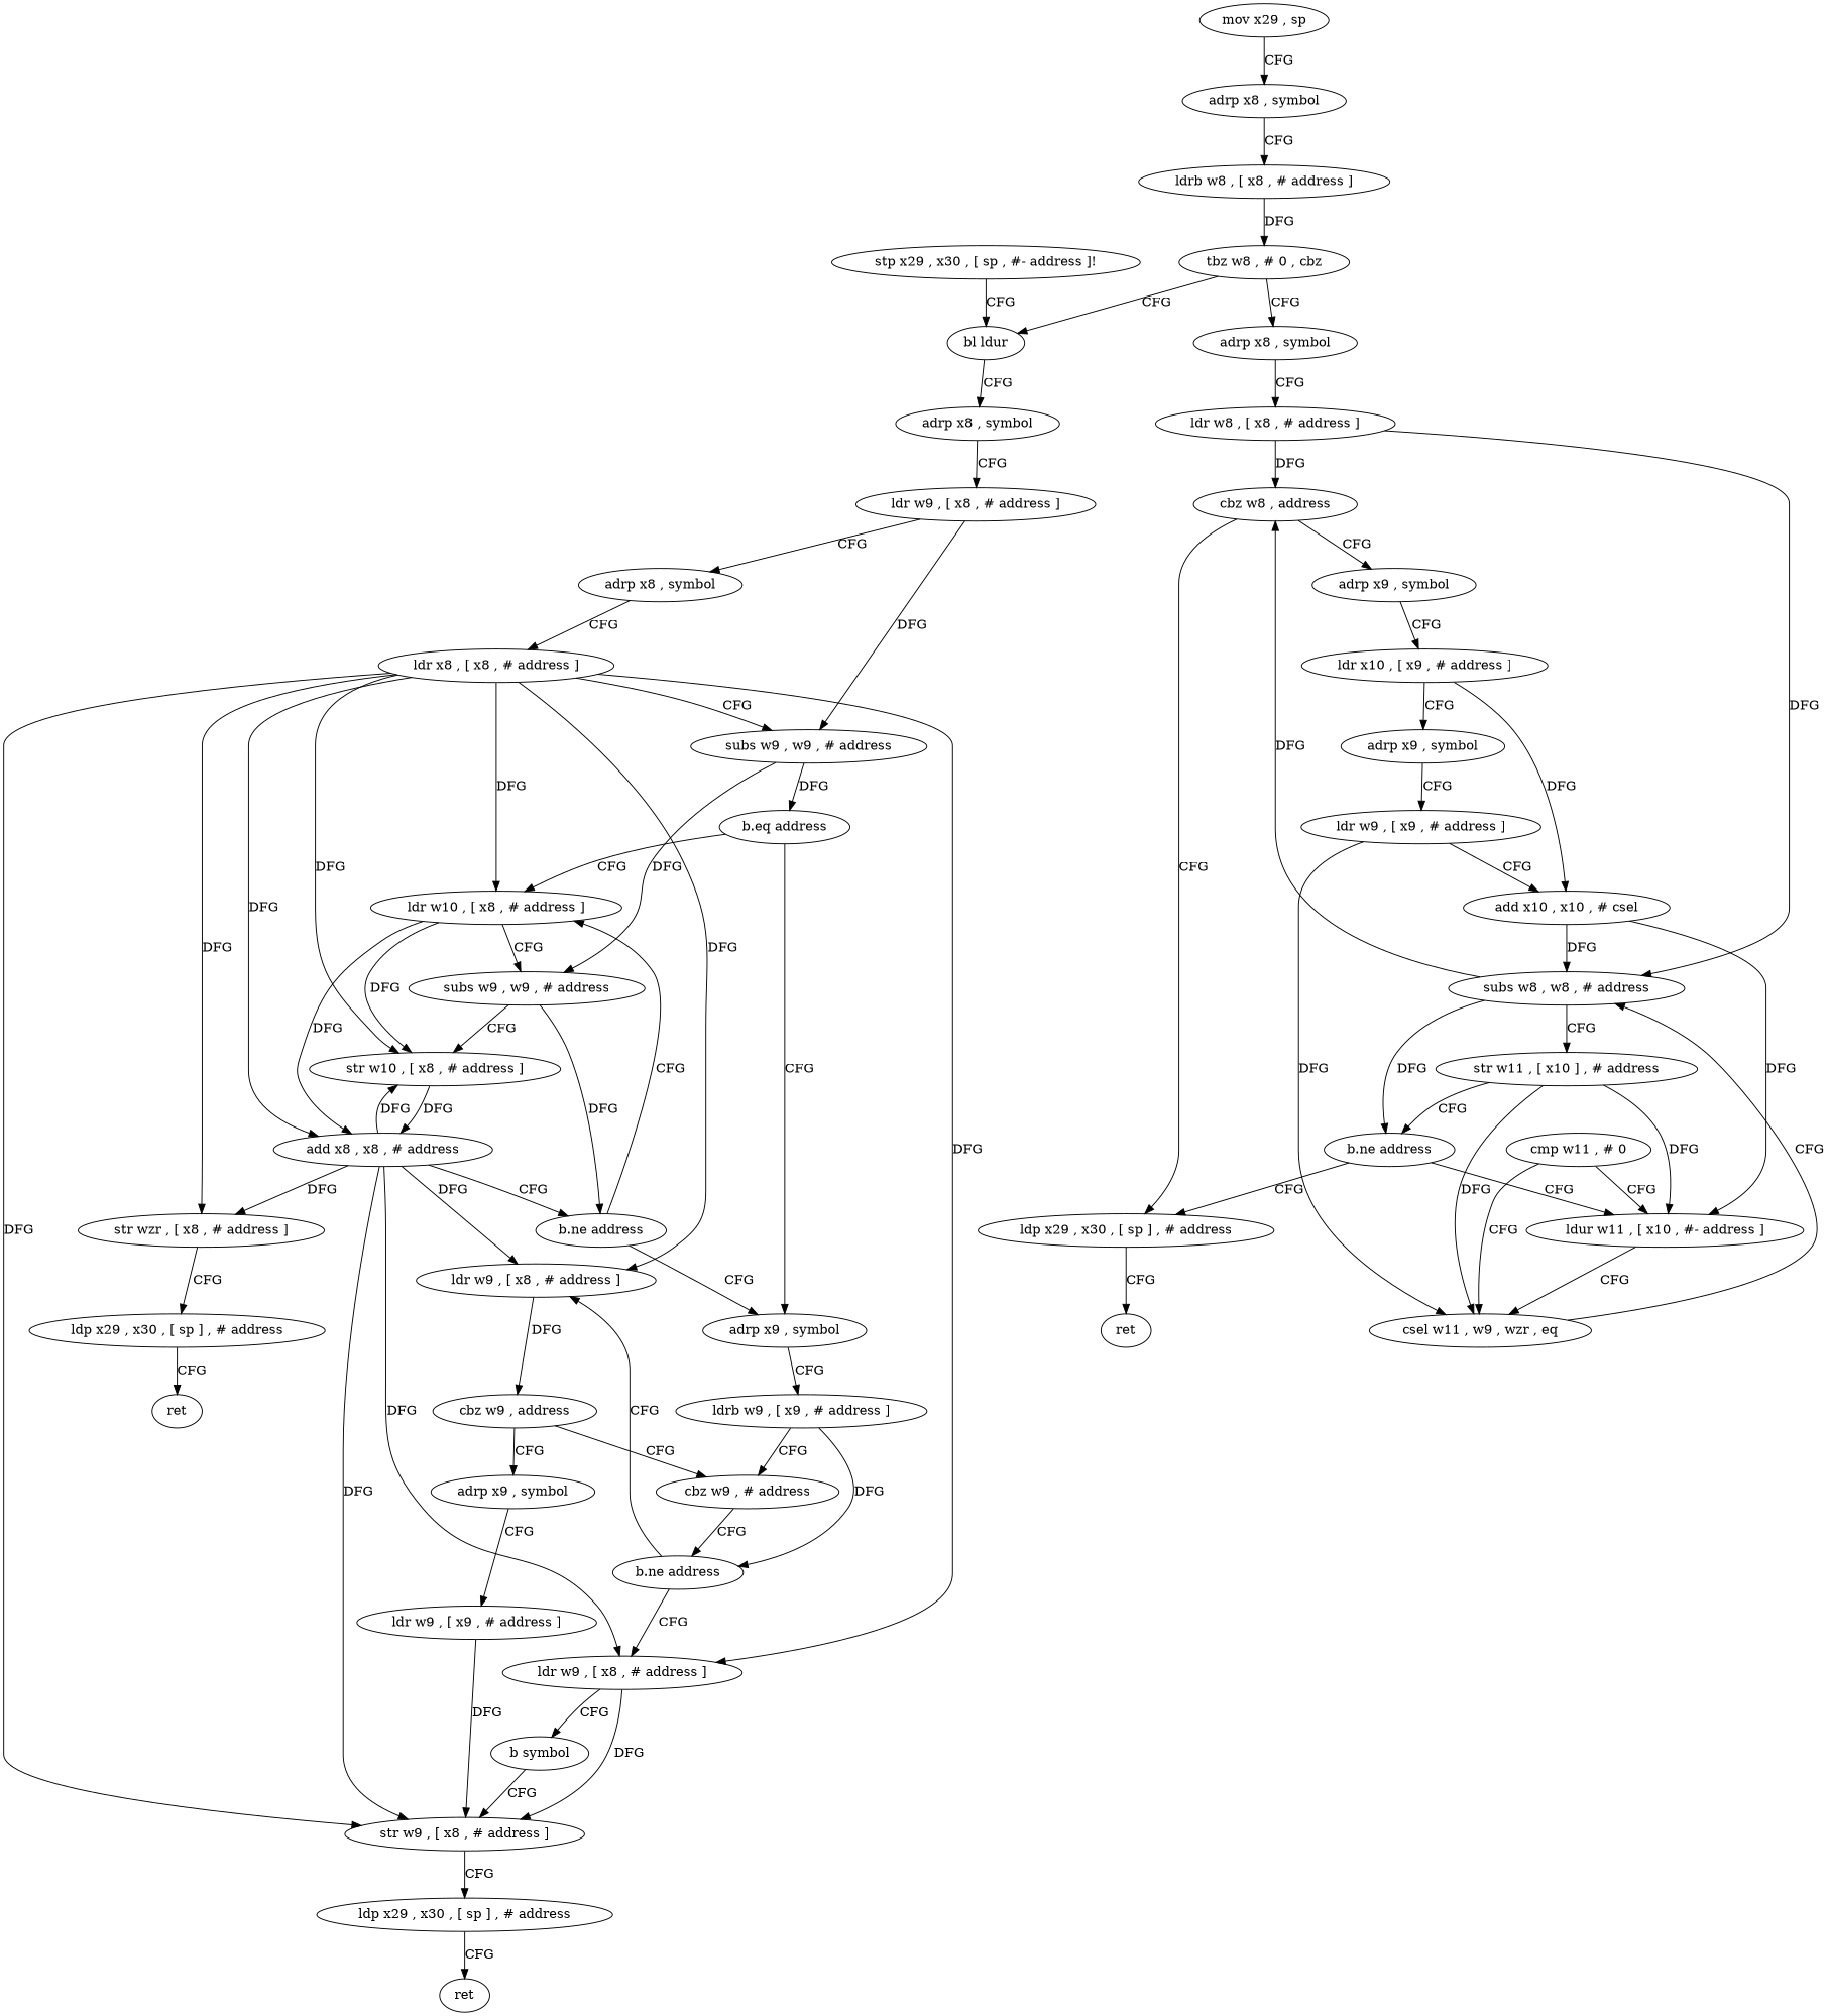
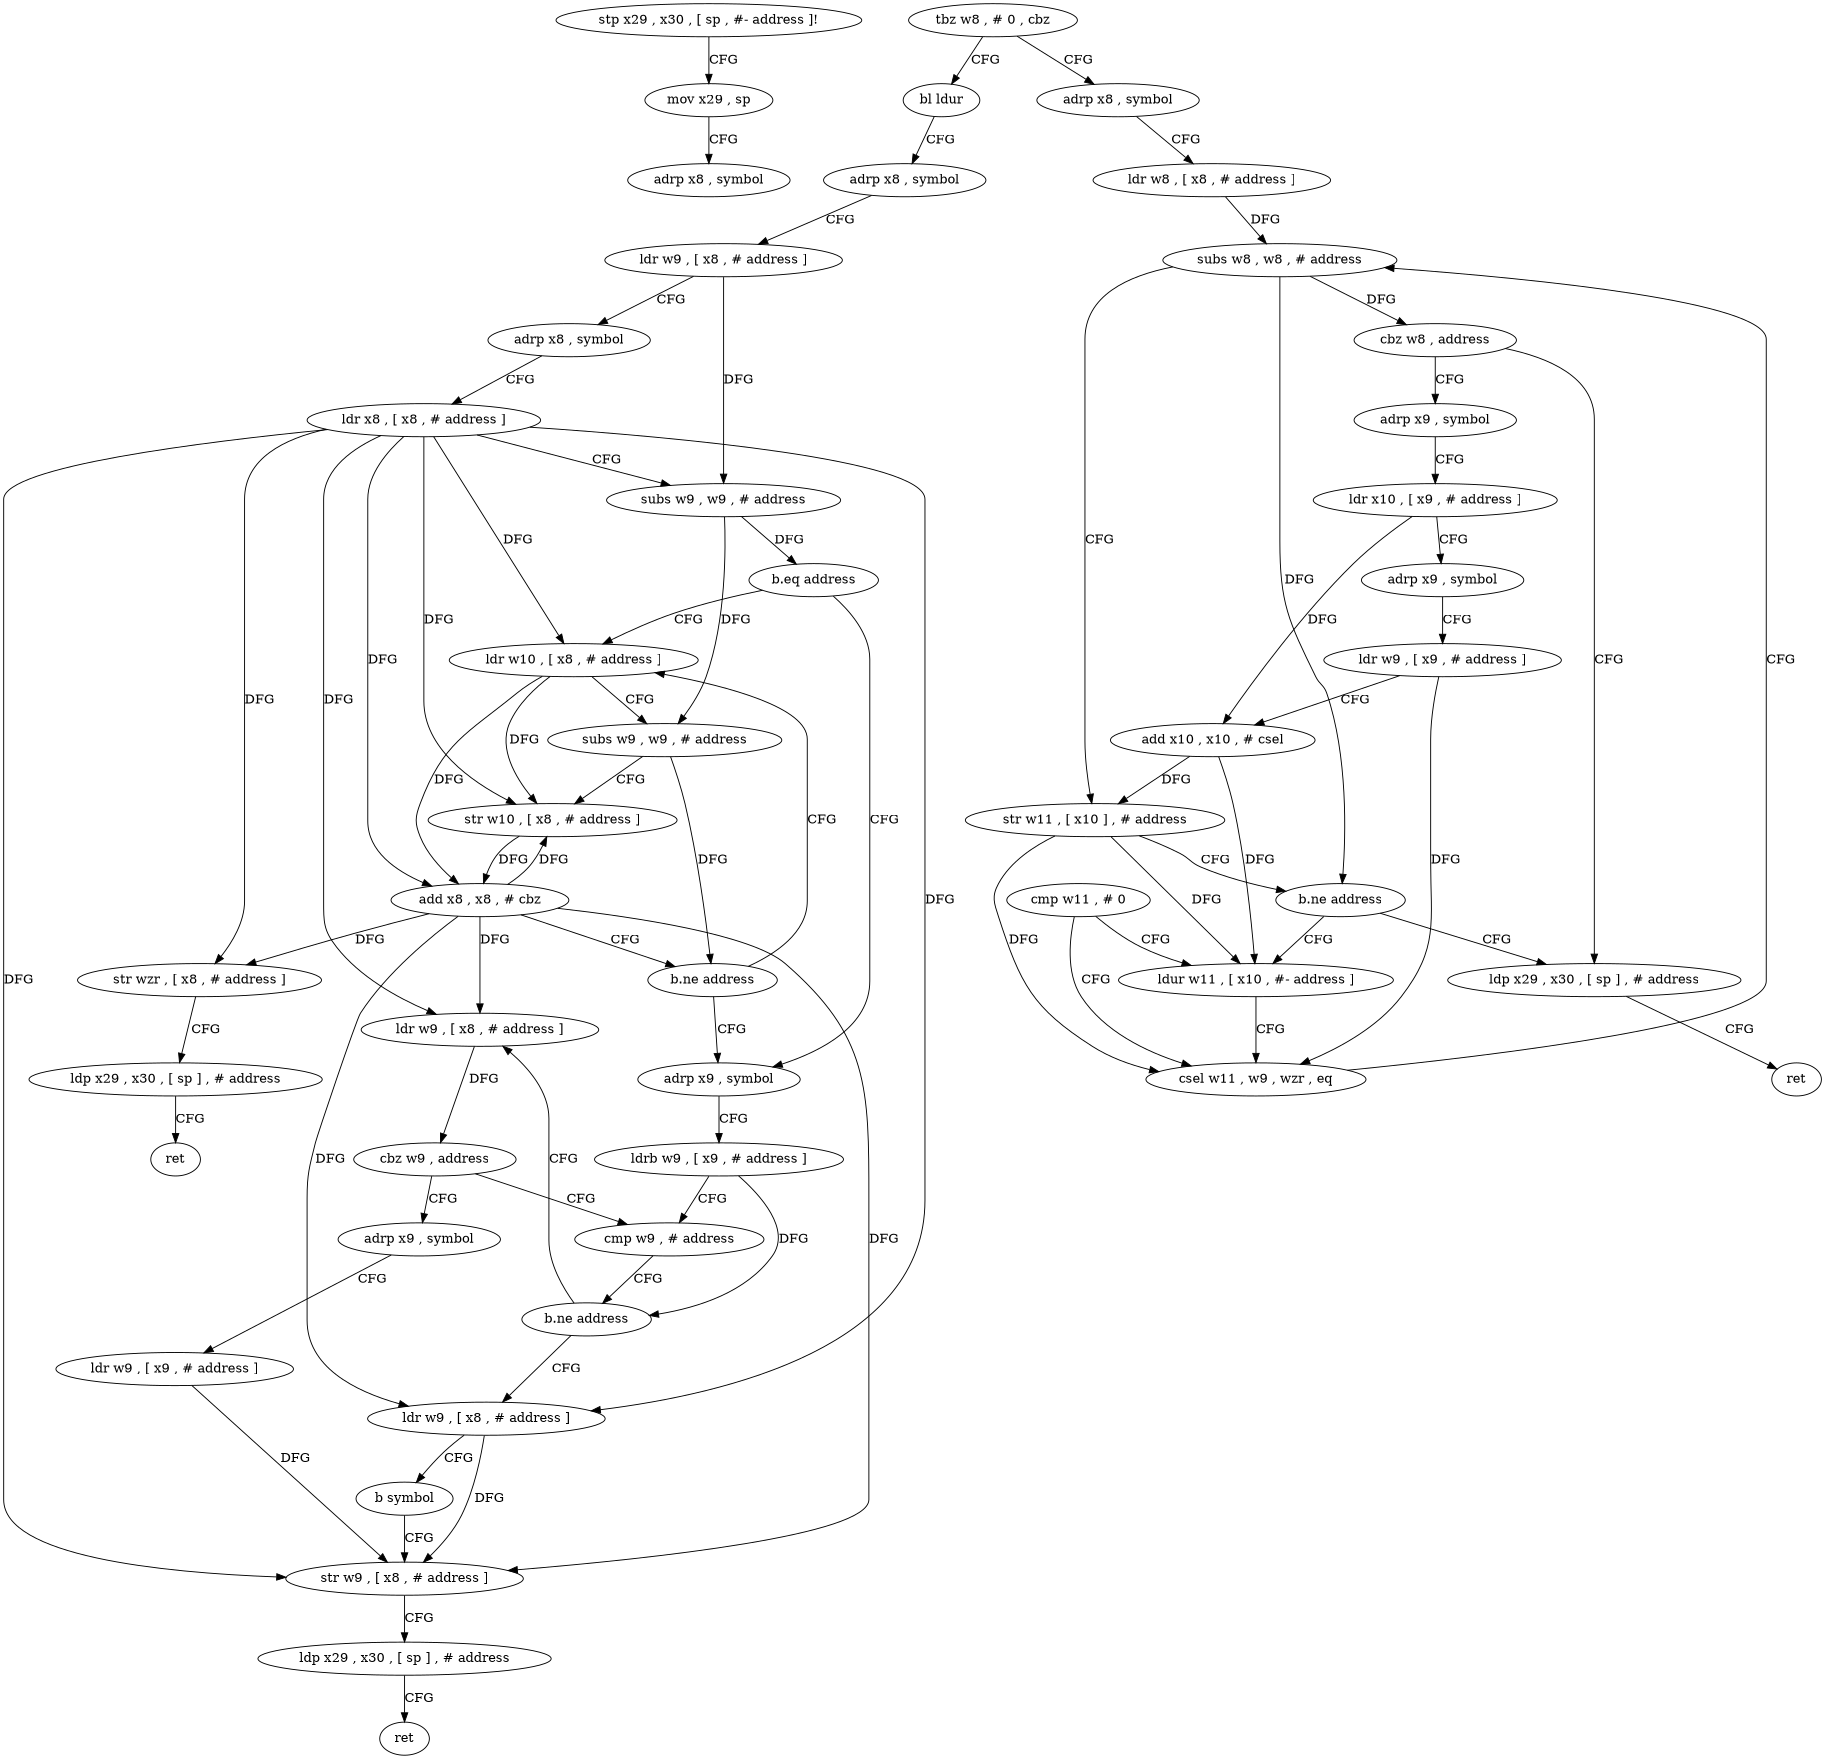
  digraph {
    n1 [label="stp x29 , x30 , [ sp , #- address ]!"]
    n2 [label="mov x29 , sp"]
    n3 [label="adrp x8 , symbol"]
-   n4 [label="ldrb w8 , [ x8 , # address ]"]
    n5 [label="tbz w8 , # 0 , cbz"]
    n6 [label="bl ldur"]
    n7 [label="adrp x8 , symbol"]
    n8 [label="adrp x8 , symbol"]
    n9 [label="ldr w8 , [ x8 , # address ]"]
    n10 [label="ldr w9 , [ x8 , # address ]"]
    n11 [label="cbz w8 , address"]
    n12 [label="subs w8 , w8 , # address"]
    n13 [label="adrp x8 , symbol"]
    n14 [label="subs w9 , w9 , # address"]
    n15 [label="ldr x8 , [ x8 , # address ]"]
    n16 [label="b.eq address"]
    n17 [label="subs w9 , w9 , # address"]
    n18 [label="ldr w10 , [ x8 , # address ]"]
    n19 [label="ldr w9 , [ x8 , # address ]"]
    n20 [label="ldr w9 , [ x8 , # address ]"]
    n21 [label="str w10 , [ x8 , # address ]"]
-   n22 [label="add x8 , x8 , # address"]
+   n22 [label="add x8 , x8 , # cbz"]
    n23 [label="str wzr , [ x8 , # address ]"]
    n24 [label="str w9 , [ x8 , # address ]"]
    n25 [label="cbz w9 , address"]
    n26 [label="b symbol"]
    n27 [label="b.ne address"]
    n28 [label="ldp x29 , x30 , [ sp ] , # address"]
    n29 [label="ldp x29 , x30 , [ sp ] , # address"]
    n30 [label="adrp x9 , symbol"]
    n31 [label="ldrb w9 , [ x9 , # address ]"]
-   n32 [label="cbz w9 , # address"]
+   n32 [label="cmp w9 , # address"]
    n33 [label="b.ne address"]
    n34 [label="ldp x29 , x30 , [ sp ] , # address"]
    n35 [label="adrp x9 , symbol"]
    n36 [label="str w11 , [ x10 ] , # address"]
    n37 [label="b.ne address"]
    n38 [label=ret]
    n39 [label="ldr x10 , [ x9 , # address ]"]
    n40 [label="adrp x9 , symbol"]
    n41 [label="add x10 , x10 , # csel"]
    n42 [label="adrp x9 , symbol"]
    n43 [label="ldr w9 , [ x9 , # address ]"]
    n44 [label="ldur w11 , [ x10 , #- address ]"]
    n45 [label="csel w11 , w9 , wzr , eq"]
    n46 [label="cmp w11 , # 0"]
    n47 [label="ldr w9 , [ x9 , # address ]"]
    n48 [label=ret]
    n49 [label=ret]
-   n1 -> n6 [label=CFG]
+   n1 -> n2 [label=CFG]
    n2 -> n3 [label=CFG]
-   n3 -> n4 [label=CFG]
-   n4 -> n5 [label=DFG]
    n5 -> n6 [label=CFG]
    n5 -> n7 [label=CFG]
    n6 -> n8 [label=CFG]
    n7 -> n9 [label=CFG]
    n8 -> n10 [label=CFG]
-   n9 -> n11 [label=DFG]
    n9 -> n12 [label=DFG]
    n10 -> n13 [label=CFG]
    n10 -> n14 [label=DFG]
    n11 -> n34 [label=CFG]
    n11 -> n35 [label=CFG]
    n12 -> n11 [label=DFG]
    n12 -> n36 [label=CFG]
    n12 -> n37 [label=DFG]
    n13 -> n15 [label=CFG]
    n14 -> n16 [label=DFG]
    n14 -> n17 [label=DFG]
    n15 -> n14 [label=CFG]
    n15 -> n18 [label=DFG]
    n15 -> n19 [label=DFG]
    n15 -> n20 [label=DFG]
    n15 -> n21 [label=DFG]
    n15 -> n22 [label=DFG]
    n15 -> n23 [label=DFG]
    n15 -> n24 [label=DFG]
    n16 -> n18 [label=CFG]
    n16 -> n30 [label=CFG]
    n17 -> n21 [label=CFG]
    n17 -> n27 [label=DFG]
    n18 -> n17 [label=CFG]
    n18 -> n21 [label=DFG]
    n18 -> n22 [label=DFG]
    n19 -> n25 [label=DFG]
    n20 -> n24 [label=DFG]
    n20 -> n26 [label=CFG]
    n21 -> n22 [label=DFG]
    n22 -> n19 [label=DFG]
    n22 -> n20 [label=DFG]
    n22 -> n21 [label=DFG]
    n22 -> n23 [label=DFG]
    n22 -> n24 [label=DFG]
    n22 -> n27 [label=CFG]
    n23 -> n28 [label=CFG]
    n24 -> n29 [label=CFG]
    n25 -> n32 [label=CFG]
    n25 -> n42 [label=CFG]
    n26 -> n24 [label=CFG]
    n27 -> n18 [label=CFG]
    n27 -> n30 [label=CFG]
    n28 -> n48 [label=CFG]
    n29 -> n49 [label=CFG]
    n30 -> n31 [label=CFG]
    n31 -> n32 [label=CFG]
    n31 -> n33 [label=DFG]
    n32 -> n33 [label=CFG]
    n33 -> n19 [label=CFG]
    n33 -> n20 [label=CFG]
    n34 -> n38 [label=CFG]
    n35 -> n39 [label=CFG]
    n36 -> n37 [label=CFG]
    n36 -> n44 [label=DFG]
    n36 -> n45 [label=DFG]
    n37 -> n34 [label=CFG]
    n37 -> n44 [label=CFG]
    n39 -> n40 [label=CFG]
    n39 -> n41 [label=DFG]
    n40 -> n43 [label=CFG]
-   n41 -> n12 [label=DFG]
+   n41 -> n36 [label=DFG]
    n41 -> n44 [label=DFG]
    n42 -> n47 [label=CFG]
    n43 -> n41 [label=CFG]
    n43 -> n45 [label=DFG]
    n44 -> n45 [label=CFG]
    n45 -> n12 [label=CFG]
    n46 -> n44 [label=CFG]
    n46 -> n45 [label=CFG]
    n47 -> n24 [label=DFG]
  }
